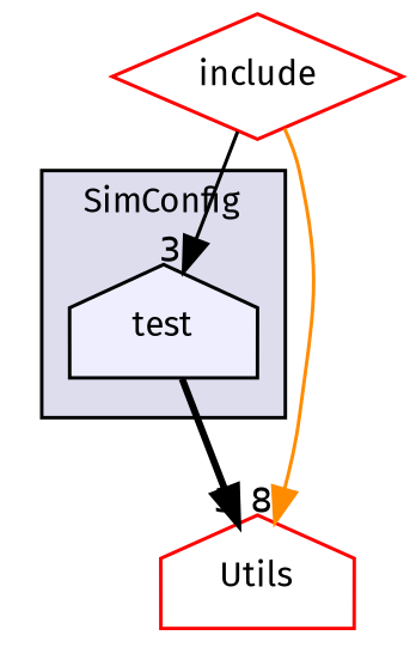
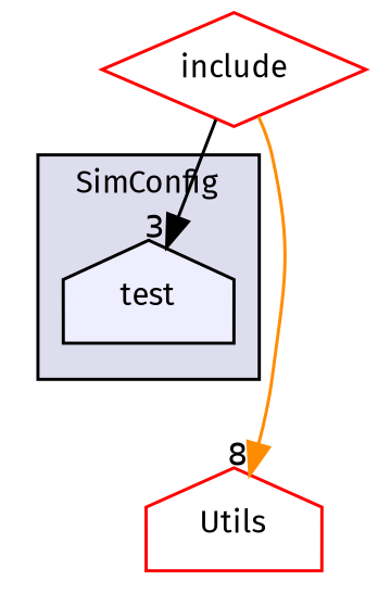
  digraph {
    compound=true
    fontname="Fira Sans"
    node [fontname="Fira Sans" fontsize=10 shape=house color=red]
    edge [color=black fontname="Fira Sans" headlabel=3 labeldistance=1.5 labelfontname=Helvetica labelfontsize=10 style=solid]
    n1 [fillcolor="#eeeeff" label=test pencolor=black style=filled color=""]
    n2 [label=Utils]
    n3 [label=include shape=diamond]
    subgraph cluster_1 {
      bgcolor="#ddddee"
      fontsize=10
      label=SimConfig
      pencolor=black
      n1
    }
-   n1 -> n2 [style=bold]
    n3 -> n1
    n3 -> n2 [color=darkorange headlabel=8]
  }
